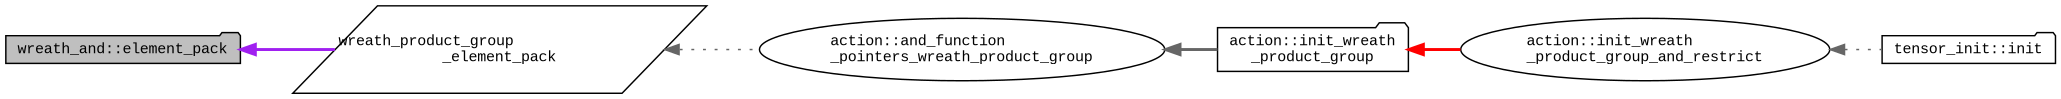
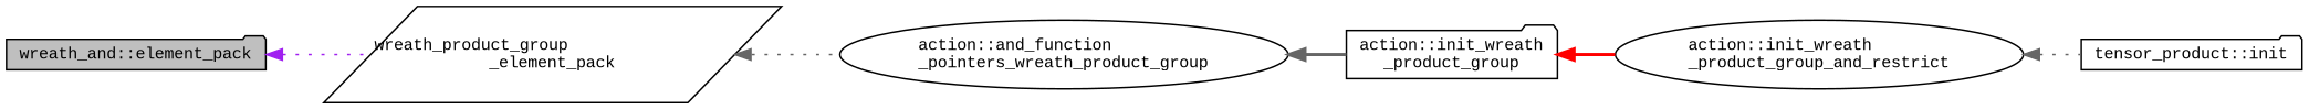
  digraph {
    fontname="Liberation Mono"
    rankdir=LR
    node [color=black fillcolor=white fontname="Liberation Mono" fontsize=10 shape=folder style=filled]
    edge [color=gray40 dir=back fontname="Liberation Mono" fontsize=10 labelfontname=Helvetica labelfontsize=10 style=bold]
    n1 [fillcolor=grey75 fontcolor=black height=0.2 label="wreath_and::element_pack" width=0.4]
    n2 [height=0.2 label="wreath_product_group\l_element_pack" shape=parallelogram width=0.4]
    n3 [height=0.2 label="action::and_function\l_pointers_wreath_product_group" shape=ellipse width=0.4]
    n4 [height=0.2 label="action::init_wreath\l_product_group" width=0.4]
    n5 [height=0.2 label="action::init_wreath\l_product_group_and_restrict" shape=ellipse width=0.4]
-   n6 [height=0.2 label="tensor_init::init" width=0.4]
-   n1 -> n2 [color=purple]
+   n6 [height=0.2 label="tensor_product::init" width=0.4]
+   n1 -> n2 [color=purple style=dotted]
    n2 -> n3 [style=dotted]
    n3 -> n4
    n4 -> n5 [color=red]
    n5 -> n6 [style=dotted]
  }
